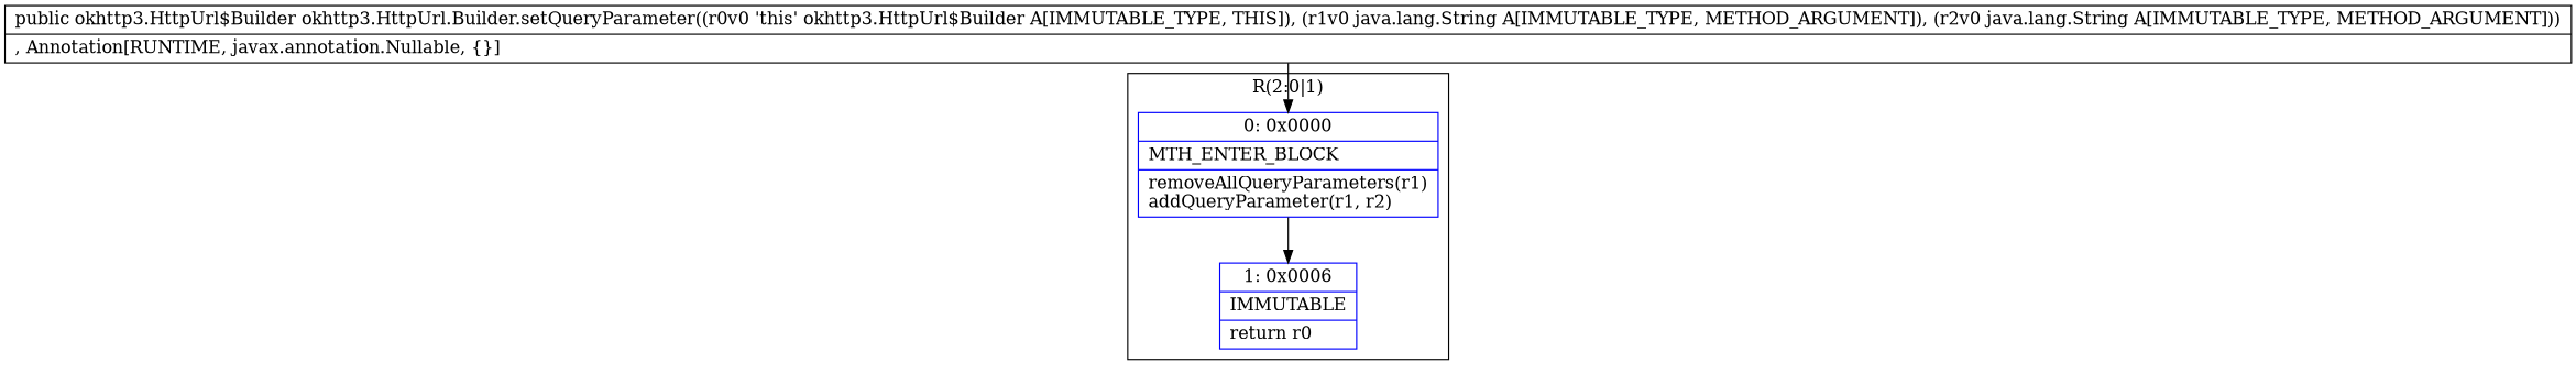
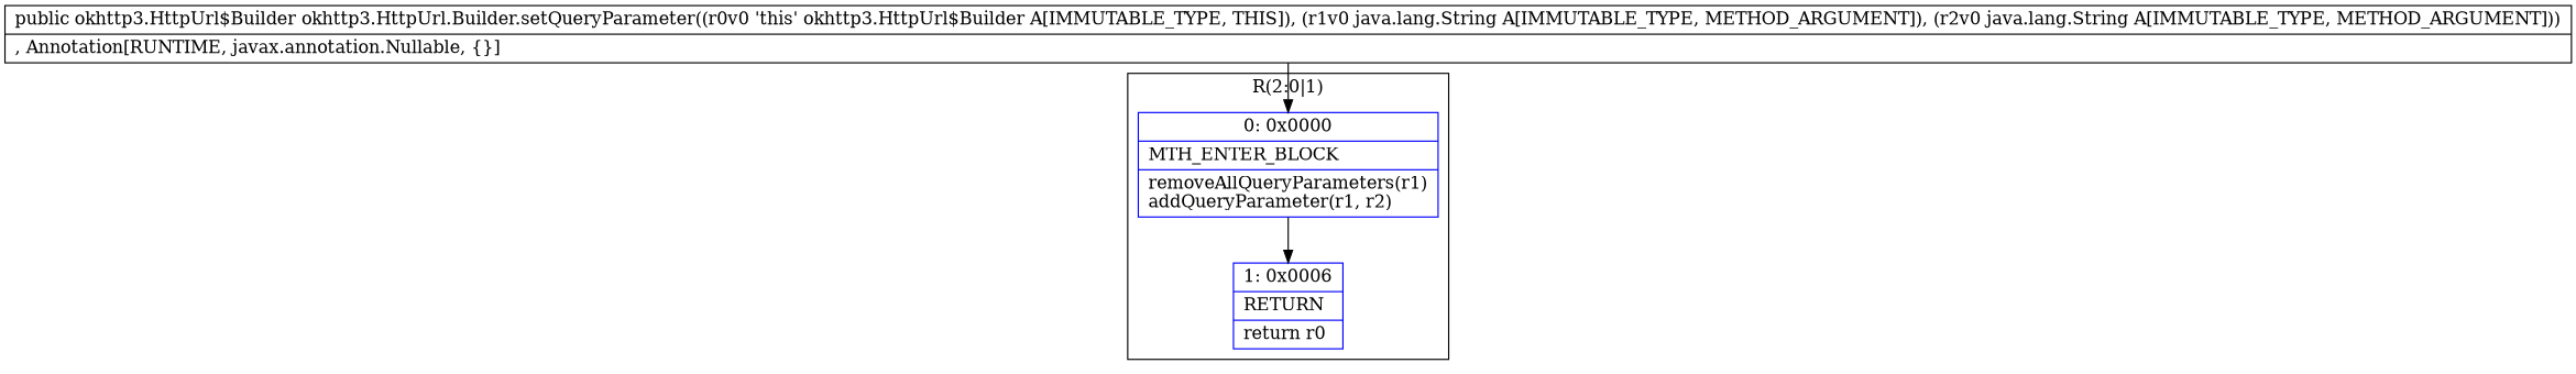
  digraph {
    node [color=blue shape=record]
    n1 [label="{0\:\ 0x0000|MTH_ENTER_BLOCK\l|removeAllQueryParameters(r1)\laddQueryParameter(r1, r2)\l}"]
-   n2 [label="{1\:\ 0x0006|IMMUTABLE\l|return r0\l}"]
+   n2 [label="{1\:\ 0x0006|RETURN\l|return r0\l}"]
    n3 [label="{public okhttp3.HttpUrl$Builder okhttp3.HttpUrl.Builder.setQueryParameter((r0v0 'this' okhttp3.HttpUrl$Builder A[IMMUTABLE_TYPE, THIS]), (r1v0 java.lang.String A[IMMUTABLE_TYPE, METHOD_ARGUMENT]), (r2v0 java.lang.String A[IMMUTABLE_TYPE, METHOD_ARGUMENT]))  | , Annotation[RUNTIME, javax.annotation.Nullable, \{\}]\l}" color=""]
    subgraph cluster_1 {
      label="R(2:0|1)"
      n1
      n2
    }
    n1 -> n2
    n3 -> n1
  }
